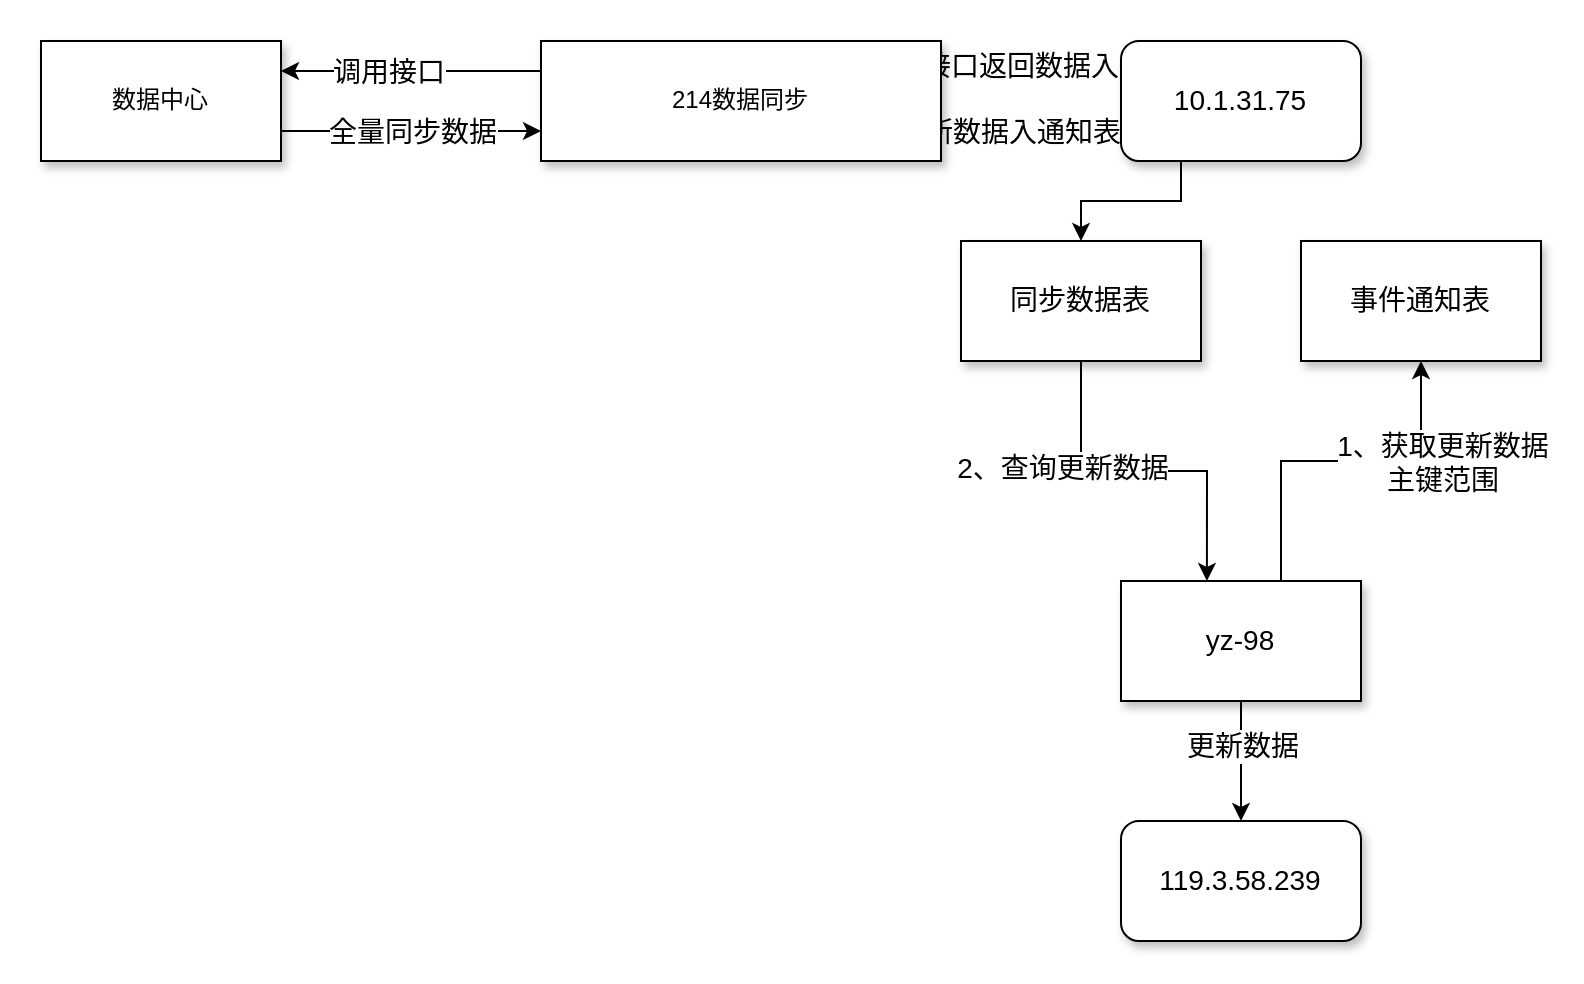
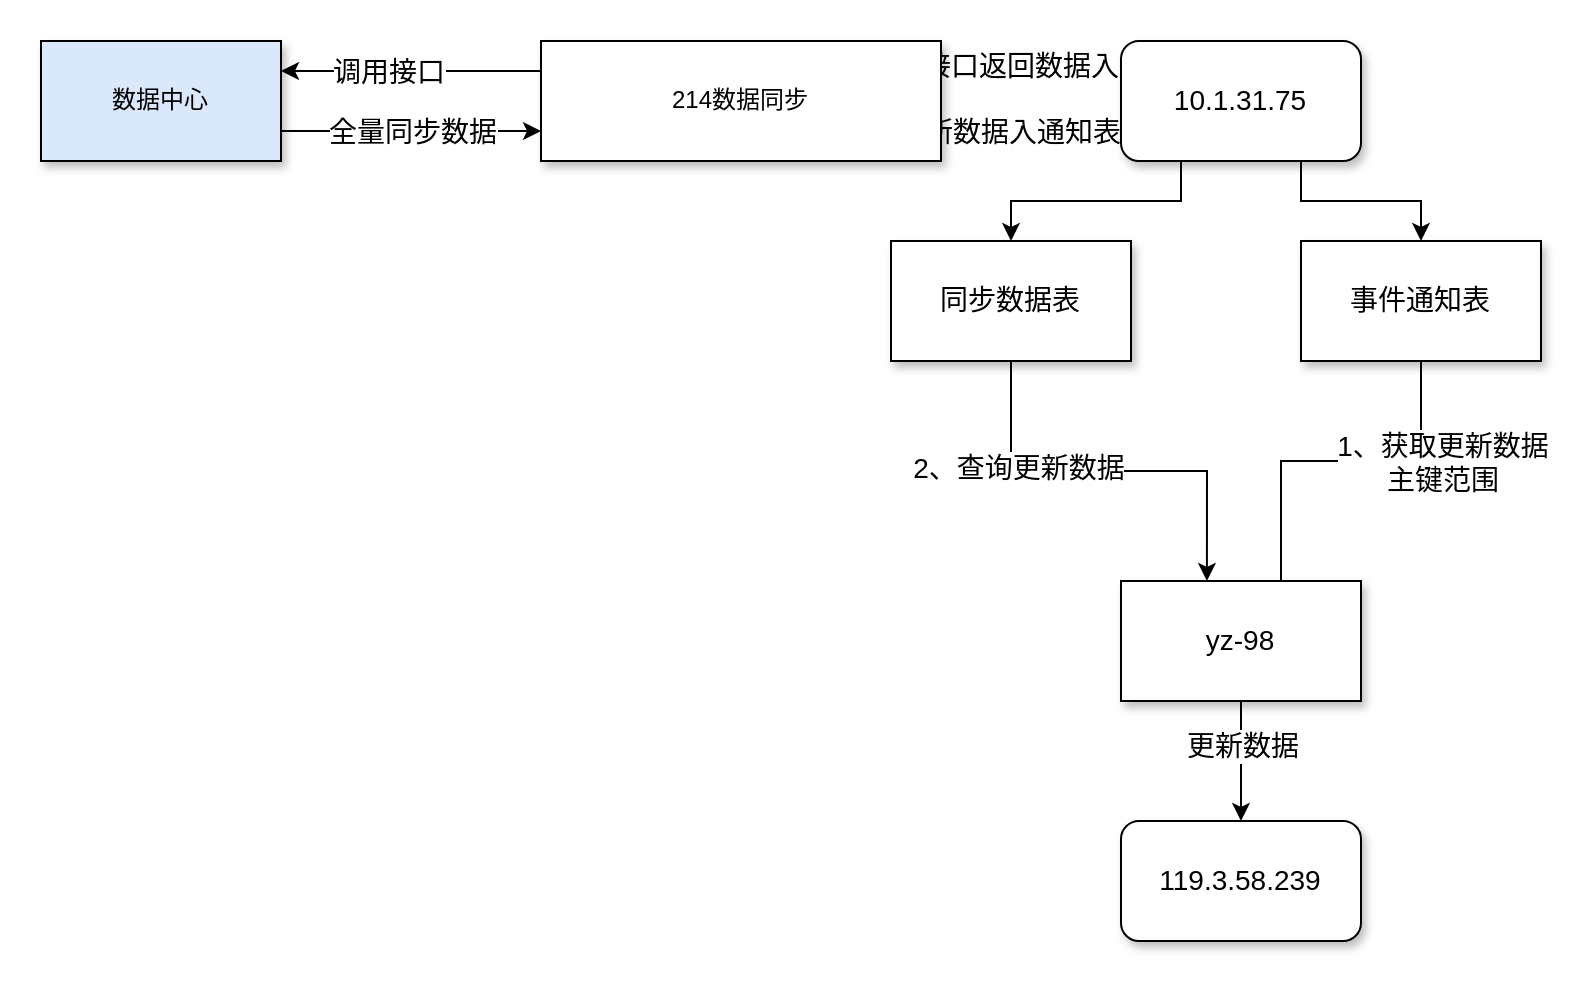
  <mxCell id="0" />
  <mxCell id="1" parent="0" />
  <mxCell id="2" style="edgeStyle=orthogonalEdgeStyle;rounded=0;orthogonalLoop=1;jettySize=auto;html=1;exitX=0;exitY=0.25;exitDx=0;exitDy=0;entryX=1;entryY=0.25;entryDx=0;entryDy=0;fontSize=14;" edge="1" parent="1" source="8" target="11"><mxGeometry relative="1" as="geometry" /></mxCell>
  <mxCell id="3" value="调用接口" style="edgeLabel;html=1;align=center;verticalAlign=middle;resizable=0;points=[];fontSize=14;" vertex="1" connectable="0" parent="2"><mxGeometry x="0.262" y="2" relative="1" as="geometry"><mxPoint x="5" y="-2" as="offset" /></mxGeometry></mxCell>
  <mxCell id="4" style="edgeStyle=orthogonalEdgeStyle;rounded=0;orthogonalLoop=1;jettySize=auto;html=1;exitX=1;exitY=0.25;exitDx=0;exitDy=0;entryX=0;entryY=0.25;entryDx=0;entryDy=0;fontSize=14;" edge="1" parent="1" source="8" target="14"><mxGeometry relative="1" as="geometry" /></mxCell>
  <mxCell id="5" value="接口返回数据入库" style="edgeLabel;html=1;align=center;verticalAlign=middle;resizable=0;points=[];fontSize=14;" vertex="1" connectable="0" parent="4"><mxGeometry x="-0.167" y="3" relative="1" as="geometry"><mxPoint x="9" y="1" as="offset" /></mxGeometry></mxCell>
  <mxCell id="6" style="edgeStyle=orthogonalEdgeStyle;rounded=0;orthogonalLoop=1;jettySize=auto;html=1;exitX=1;exitY=0.75;exitDx=0;exitDy=0;entryX=0;entryY=0.75;entryDx=0;entryDy=0;fontSize=14;" edge="1" parent="1" source="8" target="14"><mxGeometry relative="1" as="geometry" /></mxCell>
  <mxCell id="7" value="更新数据入通知表" style="edgeLabel;html=1;align=center;verticalAlign=middle;resizable=0;points=[];fontSize=14;" vertex="1" connectable="0" parent="6"><mxGeometry x="0.153" y="-2" relative="1" as="geometry"><mxPoint x="-19" y="-2" as="offset" /></mxGeometry></mxCell>
  <mxCell id="8" value="214数据同步" style="rounded=0;whiteSpace=wrap;html=1;shadow=1;" vertex="1" parent="1"><mxGeometry x="270" y="20" width="200" height="60" as="geometry" /></mxCell>
  <mxCell id="9" style="edgeStyle=orthogonalEdgeStyle;rounded=0;orthogonalLoop=1;jettySize=auto;html=1;exitX=1;exitY=0.75;exitDx=0;exitDy=0;entryX=0;entryY=0.75;entryDx=0;entryDy=0;fontSize=14;" edge="1" parent="1" source="11" target="8"><mxGeometry relative="1" as="geometry" /></mxCell>
  <mxCell id="10" value="全量同步数据" style="edgeLabel;html=1;align=center;verticalAlign=middle;resizable=0;points=[];fontSize=14;" vertex="1" connectable="0" parent="9"><mxGeometry x="0.231" relative="1" as="geometry"><mxPoint x="-15" as="offset" /></mxGeometry></mxCell>
- <mxCell id="11" value="数据中心" style="rounded=0;whiteSpace=wrap;html=1;shadow=1;" vertex="1" parent="1"><mxGeometry x="20" y="20" width="120" height="60" as="geometry" /></mxCell>
+ <mxCell id="11" value="数据中心" style="rounded=0;whiteSpace=wrap;html=1;shadow=1;fillColor=#dae8fc;" vertex="1" parent="1"><mxGeometry x="20" y="20" width="120" height="60" as="geometry" /></mxCell>
  <mxCell id="12" style="edgeStyle=orthogonalEdgeStyle;rounded=0;orthogonalLoop=1;jettySize=auto;html=1;exitX=0.25;exitY=1;exitDx=0;exitDy=0;fontSize=14;" edge="1" parent="1" source="14" target="17"><mxGeometry relative="1" as="geometry"><mxPoint x="590" y="140" as="targetPoint" /></mxGeometry></mxCell>
+ <mxCell id="13" style="edgeStyle=orthogonalEdgeStyle;rounded=0;orthogonalLoop=1;jettySize=auto;html=1;exitX=0.75;exitY=1;exitDx=0;exitDy=0;fontSize=14;" edge="1" parent="1" source="14" target="18"><mxGeometry relative="1" as="geometry"><mxPoint x="650" y="100" as="targetPoint" /></mxGeometry></mxCell>
  <mxCell id="14" value="10.1.31.75" style="whiteSpace=wrap;html=1;shadow=1;fontSize=14;rounded=1;" vertex="1" parent="1"><mxGeometry x="560" y="20" width="120" height="60" as="geometry" /></mxCell>
  <mxCell id="15" style="edgeStyle=orthogonalEdgeStyle;rounded=0;orthogonalLoop=1;jettySize=auto;html=1;exitX=0.5;exitY=1;exitDx=0;exitDy=0;entryX=0.358;entryY=0;entryDx=0;entryDy=0;entryPerimeter=0;fontSize=14;" edge="1" parent="1" source="17" target="23"><mxGeometry relative="1" as="geometry" /></mxCell>
  <mxCell id="16" value="2、查询更新数据" style="edgeLabel;html=1;align=center;verticalAlign=middle;resizable=0;points=[];fontSize=14;" vertex="1" connectable="0" parent="15"><mxGeometry x="-0.249" y="2" relative="1" as="geometry"><mxPoint x="-20" as="offset" /></mxGeometry></mxCell>
- <mxCell id="17" value="同步数据表" style="rounded=0;whiteSpace=wrap;html=1;shadow=1;fontSize=14;" vertex="1" parent="1"><mxGeometry x="480" y="120" width="120" height="60" as="geometry" /></mxCell>
+ <mxCell id="17" value="同步数据表" style="rounded=0;whiteSpace=wrap;html=1;shadow=1;fontSize=14;" vertex="1" parent="1"><mxGeometry x="445" y="120" width="120" height="60" as="geometry" /></mxCell>
  <mxCell id="18" value="事件通知表" style="rounded=0;whiteSpace=wrap;html=1;shadow=1;fontSize=14;" vertex="1" parent="1"><mxGeometry x="650" y="120" width="120" height="60" as="geometry" /></mxCell>
- <mxCell id="19" style="edgeStyle=orthogonalEdgeStyle;rounded=0;orthogonalLoop=1;jettySize=auto;html=1;exitX=0.75;exitY=0;exitDx=0;exitDy=0;entryX=0.5;entryY=1;entryDx=0;entryDy=0;fontSize=14;" edge="1" parent="1" source="23" target="18"><mxGeometry relative="1" as="geometry"><Array as="points"><mxPoint x="640" y="290" /><mxPoint x="640" y="230" /><mxPoint x="710" y="230" /></Array></mxGeometry></mxCell>
+ <mxCell id="19" style="edgeStyle=orthogonalEdgeStyle;rounded=0;orthogonalLoop=1;jettySize=auto;html=1;exitX=0.75;exitY=0;exitDx=0;exitDy=0;entryX=0.5;entryY=1;entryDx=0;entryDy=0;fontSize=14;endArrow=none;" edge="1" parent="1" source="23" target="18"><mxGeometry relative="1" as="geometry"><Array as="points"><mxPoint x="640" y="290" /><mxPoint x="640" y="230" /><mxPoint x="710" y="230" /></Array></mxGeometry></mxCell>
  <mxCell id="20" value="1、获取更新数据&lt;br&gt;主键范围" style="edgeLabel;html=1;align=center;verticalAlign=middle;resizable=0;points=[];fontSize=14;" vertex="1" connectable="0" parent="19"><mxGeometry x="0.294" y="-1" relative="1" as="geometry"><mxPoint x="27" y="-1" as="offset" /></mxGeometry></mxCell>
  <mxCell id="21" value="" style="edgeStyle=orthogonalEdgeStyle;rounded=0;orthogonalLoop=1;jettySize=auto;html=1;fontSize=14;entryX=0.5;entryY=0;entryDx=0;entryDy=0;" edge="1" parent="1" source="23" target="24"><mxGeometry relative="1" as="geometry"><mxPoint x="620" y="400" as="targetPoint" /></mxGeometry></mxCell>
  <mxCell id="22" value="更新数据" style="edgeLabel;html=1;align=center;verticalAlign=middle;resizable=0;points=[];fontSize=14;" vertex="1" connectable="0" parent="21"><mxGeometry x="-0.277" relative="1" as="geometry"><mxPoint as="offset" /></mxGeometry></mxCell>
  <mxCell id="23" value="yz-98" style="rounded=0;whiteSpace=wrap;html=1;shadow=1;fontSize=14;" vertex="1" parent="1"><mxGeometry x="560" y="290" width="120" height="60" as="geometry" /></mxCell>
  <mxCell id="24" value="119.3.58.239" style="whiteSpace=wrap;html=1;shadow=1;fontSize=14;rounded=1;" vertex="1" parent="1"><mxGeometry x="560" y="410" width="120" height="60" as="geometry" /></mxCell>
